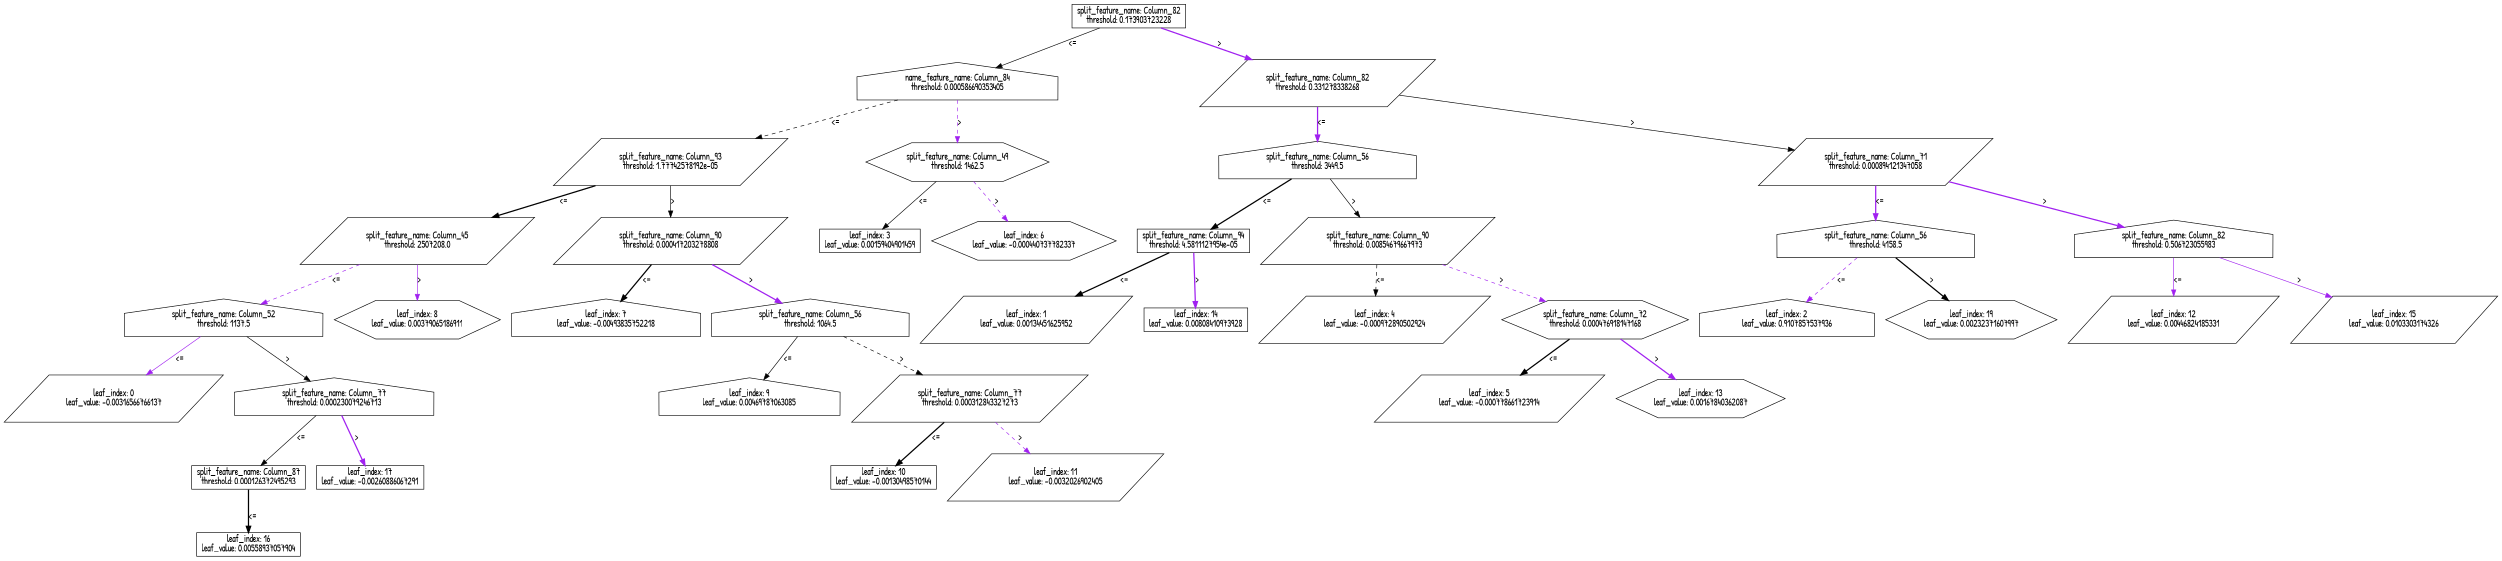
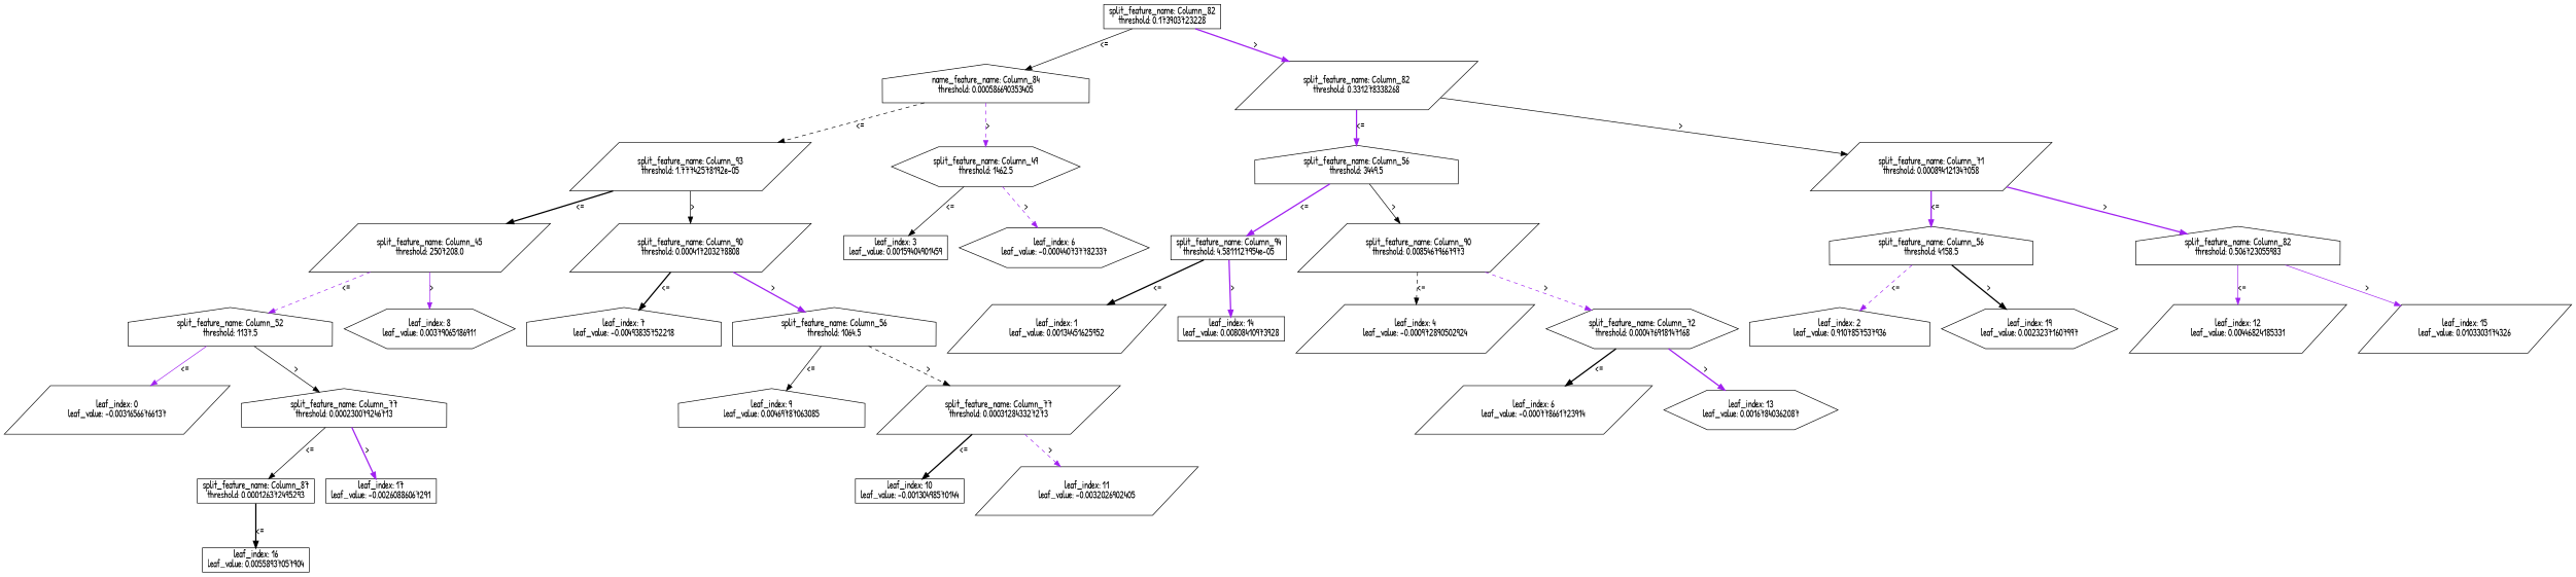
  digraph {
    fontname="Patrick Hand"
    node [fontname="Patrick Hand" shape=parallelogram]
    edge [color=black fontname="Patrick Hand" style=bold]
    n1 [label="split_feature_name: Column_82\nthreshold: 0.173903723228" shape=box]
    n2 [label="name_feature_name: Column_84\nthreshold: 0.000586690353405" shape=house]
    n3 [label="split_feature_name: Column_82\nthreshold: 0.331278338268"]
    n4 [label="split_feature_name: Column_93\nthreshold: 1.77742578192e-05"]
    n5 [label="split_feature_name: Column_49\nthreshold: 1462.5" shape=hexagon]
    n6 [label="split_feature_name: Column_56\nthreshold: 3449.5" shape=house]
    n7 [label="split_feature_name: Column_71\nthreshold: 0.000894121347058"]
    n8 [label="split_feature_name: Column_45\nthreshold: 2507208.0"]
    n9 [label="split_feature_name: Column_90\nthreshold: 0.000417203278808"]
    n10 [label="leaf_index: 3\nleaf_value: 0.00159404901459" shape=box]
    n11 [label="leaf_index: 6\nleaf_value: -0.000440737782337" shape=hexagon]
    n12 [label="split_feature_name: Column_52\nthreshold: 1137.5" shape=house]
    n13 [label="leaf_index: 8\nleaf_value: 0.00379065186911" shape=hexagon]
    n14 [label="leaf_index: 7\nleaf_value: -0.00493835752218" shape=house]
    n15 [label="split_feature_name: Column_56\nthreshold: 1064.5" shape=house]
    n16 [label="leaf_index: 0\nleaf_value: -0.00316566766137"]
    n17 [label="split_feature_name: Column_77\nthreshold: 0.000230079246713" shape=house]
    n18 [label="split_feature_name: Column_87\nthreshold: 0.000126372495293" shape=box]
    n19 [label="leaf_index: 17\nleaf_value: -0.00260886067291" shape=box]
    n20 [label="leaf_index: 16\nleaf_value: 0.00558937057904" shape=box]
    n21 [label="leaf_index: 9\nleaf_value: 0.00469787063085" shape=house]
    n22 [label="split_feature_name: Column_77\nthreshold: 0.000312843327273"]
    n23 [label="leaf_index: 10\nleaf_value: -0.00130498570144" shape=box]
    n24 [label="leaf_index: 11\nleaf_value: -0.0032026902405"]
    n25 [label="split_feature_name: Column_94\nthreshold: 4.5811127954e-05" shape=box]
    n26 [label="split_feature_name: Column_90\nthreshold: 0.00854679667973"]
    n27 [label="split_feature_name: Column_56\nthreshold: 4158.5" shape=house]
    n28 [label="split_feature_name: Column_82\nthreshold: 0.506723055983" shape=house]
    n29 [label="leaf_index: 1\nleaf_value: 0.00134451625952"]
    n30 [label="leaf_index: 14\nleaf_value: 0.00808410973928" shape=box]
    n31 [label="leaf_index: 4\nleaf_value: -0.000972890502924"]
    n32 [label="split_feature_name: Column_72\nthreshold: 0.000476918147168" shape=hexagon]
-   n33 [label="leaf_index: 5\nleaf_value: -0.000778661723914"]
+   n33 [label="leaf_index: 6\nleaf_value: -0.000778661723914"]
    n34 [label="leaf_index: 13\nleaf_value: 0.00167840362087" shape=hexagon]
    n35 [label="leaf_index: 2\nleaf_value: 0.9107857537936" shape=house]
    n36 [label="leaf_index: 19\nleaf_value: 0.00232371607997" shape=hexagon]
    n37 [label="leaf_index: 12\nleaf_value: 0.00446824185331"]
    n38 [label="leaf_index: 15\nleaf_value: 0.0103303174326"]
    n1 -> n2 [label="<=" style=solid]
    n1 -> n3 [color=purple label=">"]
    n2 -> n4 [label="<=" style=dashed]
    n2 -> n5 [color=purple label=">" style=dashed]
    n3 -> n6 [color=purple label="<="]
    n3 -> n7 [label=">" style=solid]
    n4 -> n8 [label="<="]
    n4 -> n9 [label=">" style=solid]
    n5 -> n10 [label="<=" style=solid]
    n5 -> n11 [color=purple label=">" style=dashed]
-   n6 -> n25 [label="<="]
+   n6 -> n25 [color=purple label="<="]
    n6 -> n26 [label=">" style=solid]
    n7 -> n27 [color=purple label="<="]
    n7 -> n28 [color=purple label=">"]
    n8 -> n12 [color=purple label="<=" style=dashed]
    n8 -> n13 [color=purple label=">" style=solid]
    n9 -> n14 [label="<="]
    n9 -> n15 [color=purple label=">"]
    n12 -> n16 [color=purple label="<=" style=solid]
    n12 -> n17 [label=">" style=solid]
    n15 -> n21 [label="<=" style=solid]
    n15 -> n22 [label=">" style=dashed]
    n17 -> n18 [label="<=" style=solid]
    n17 -> n19 [color=purple label=">"]
    n18 -> n20 [label="<="]
    n22 -> n23 [label="<="]
    n22 -> n24 [color=purple label=">" style=dashed]
    n25 -> n29 [label="<="]
    n25 -> n30 [color=purple label=">"]
    n26 -> n31 [label="<=" style=dashed]
    n26 -> n32 [color=purple label=">" style=dashed]
    n27 -> n35 [color=purple label="<=" style=dashed]
    n27 -> n36 [label=">"]
    n28 -> n37 [color=purple label="<=" style=solid]
    n28 -> n38 [color=purple label=">" style=solid]
    n32 -> n33 [label="<="]
    n32 -> n34 [color=purple label=">"]
  }
